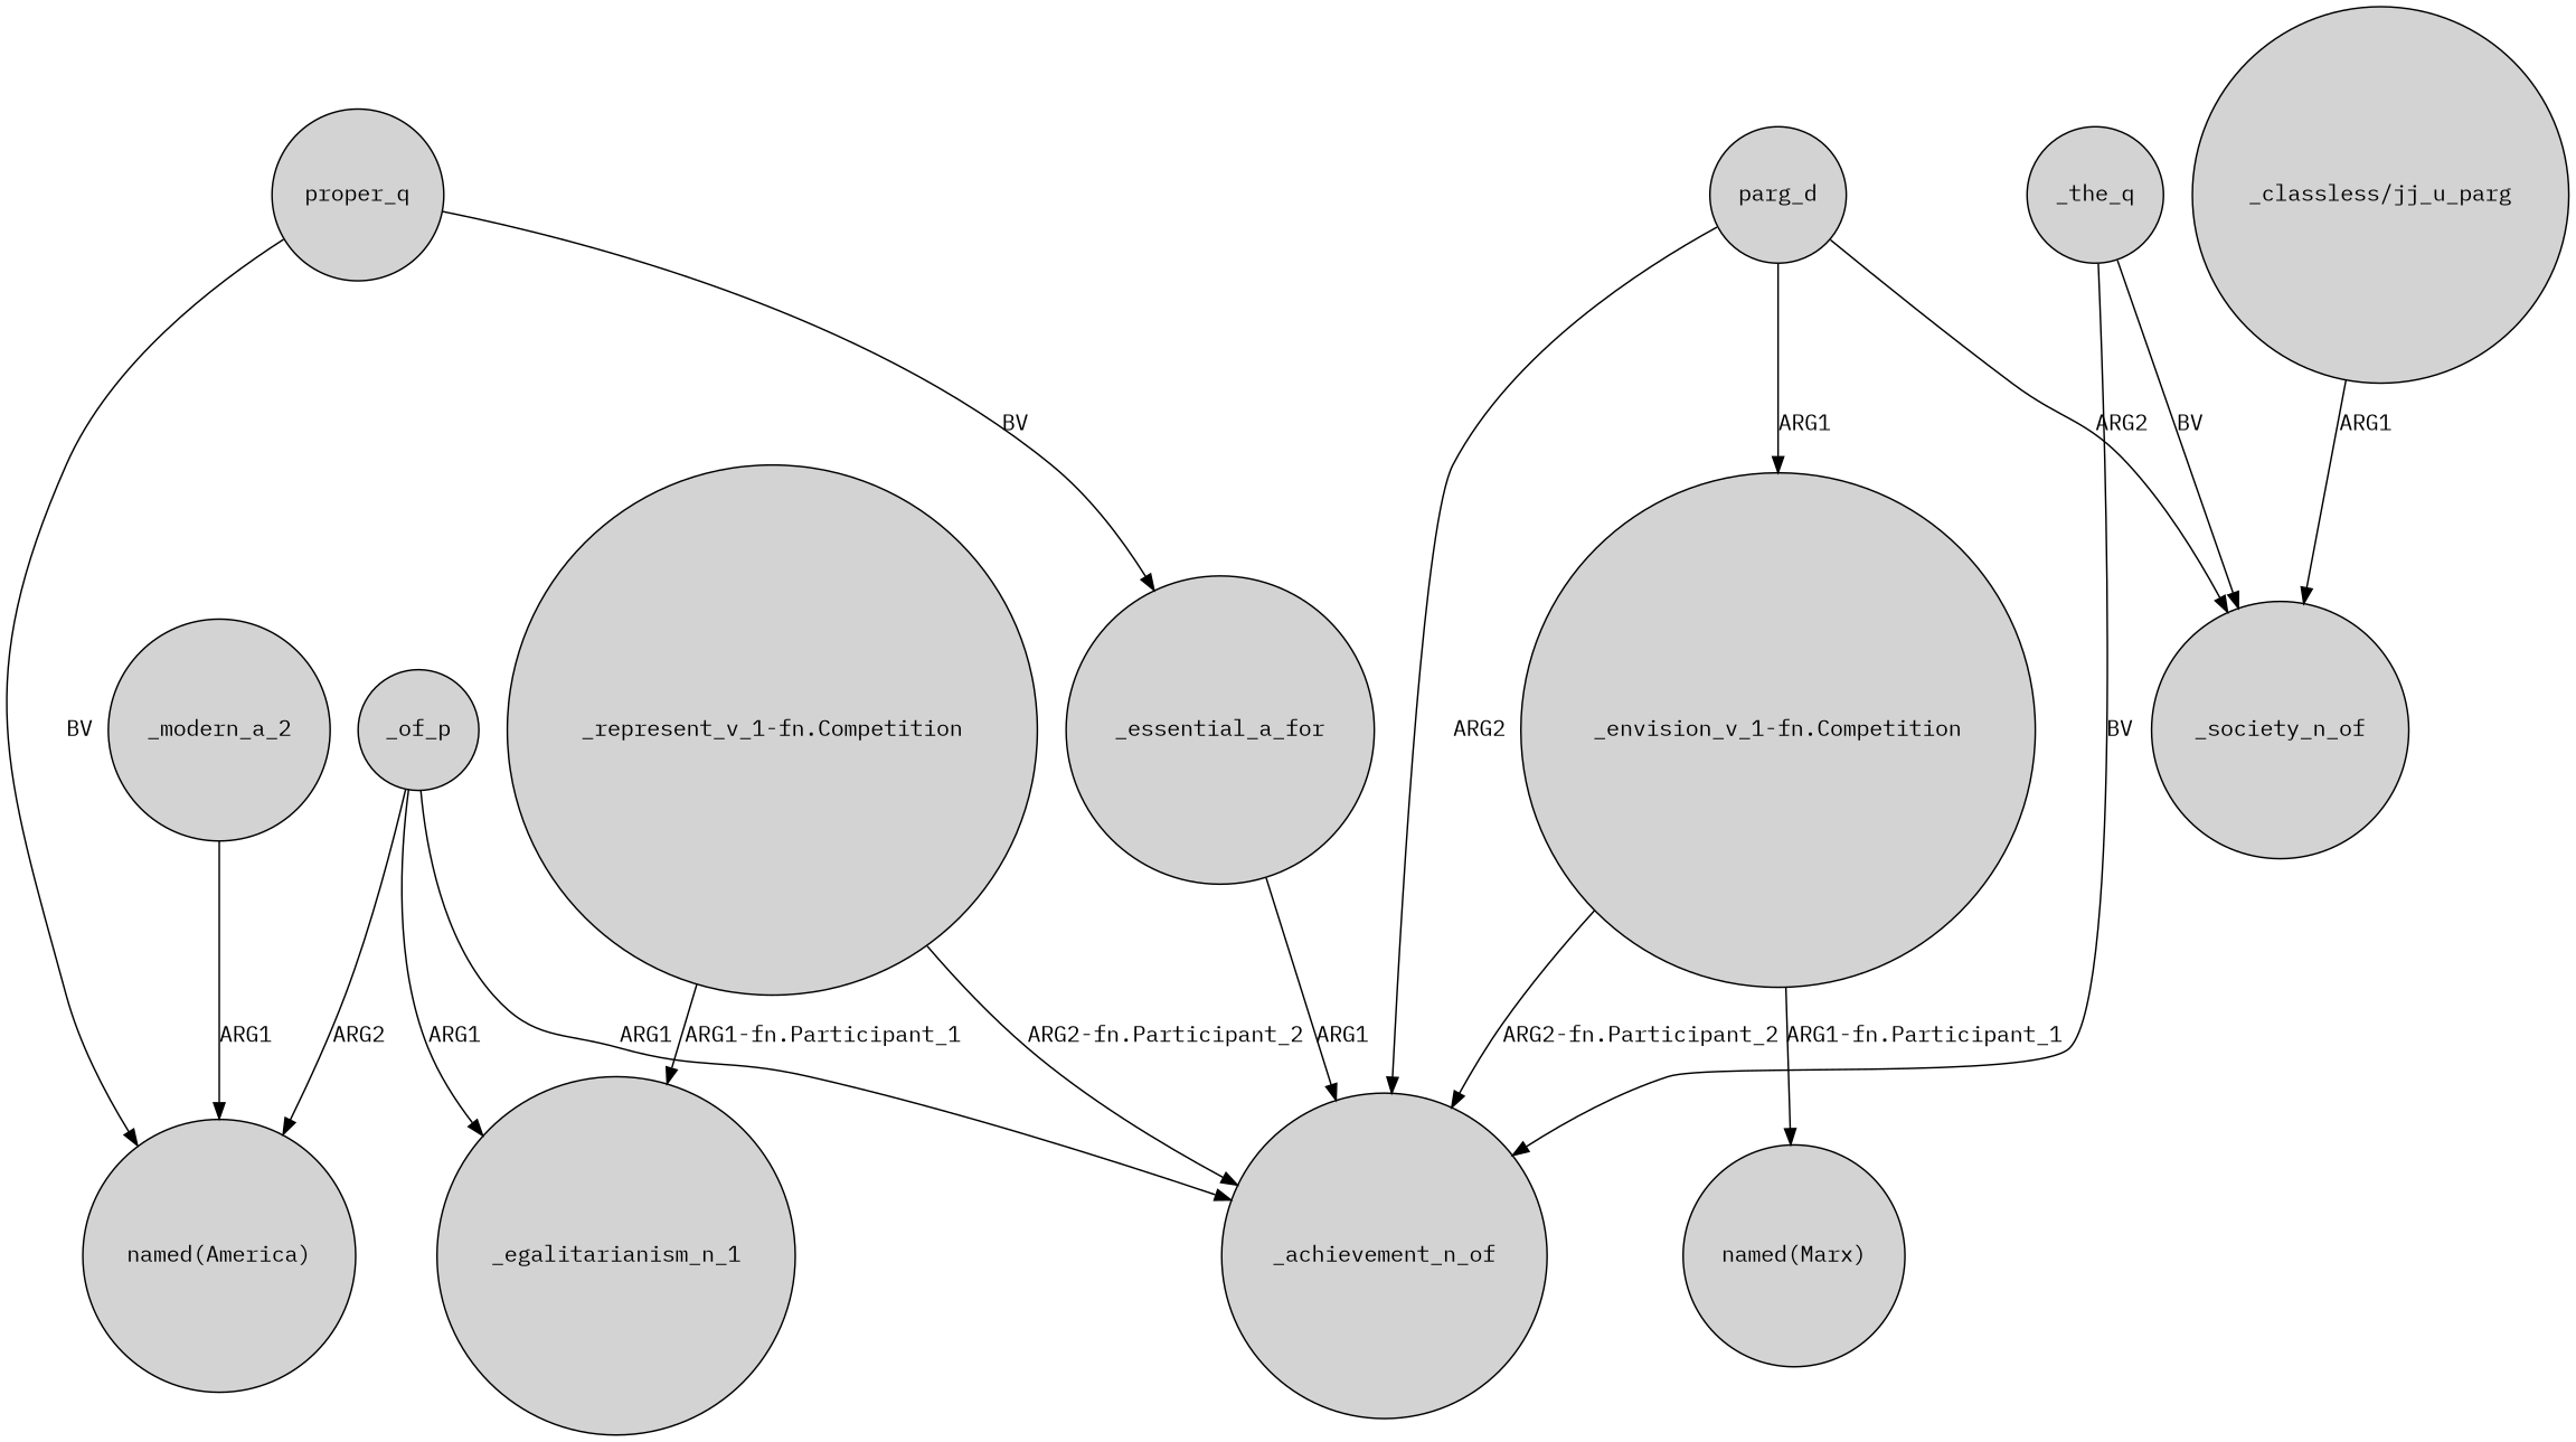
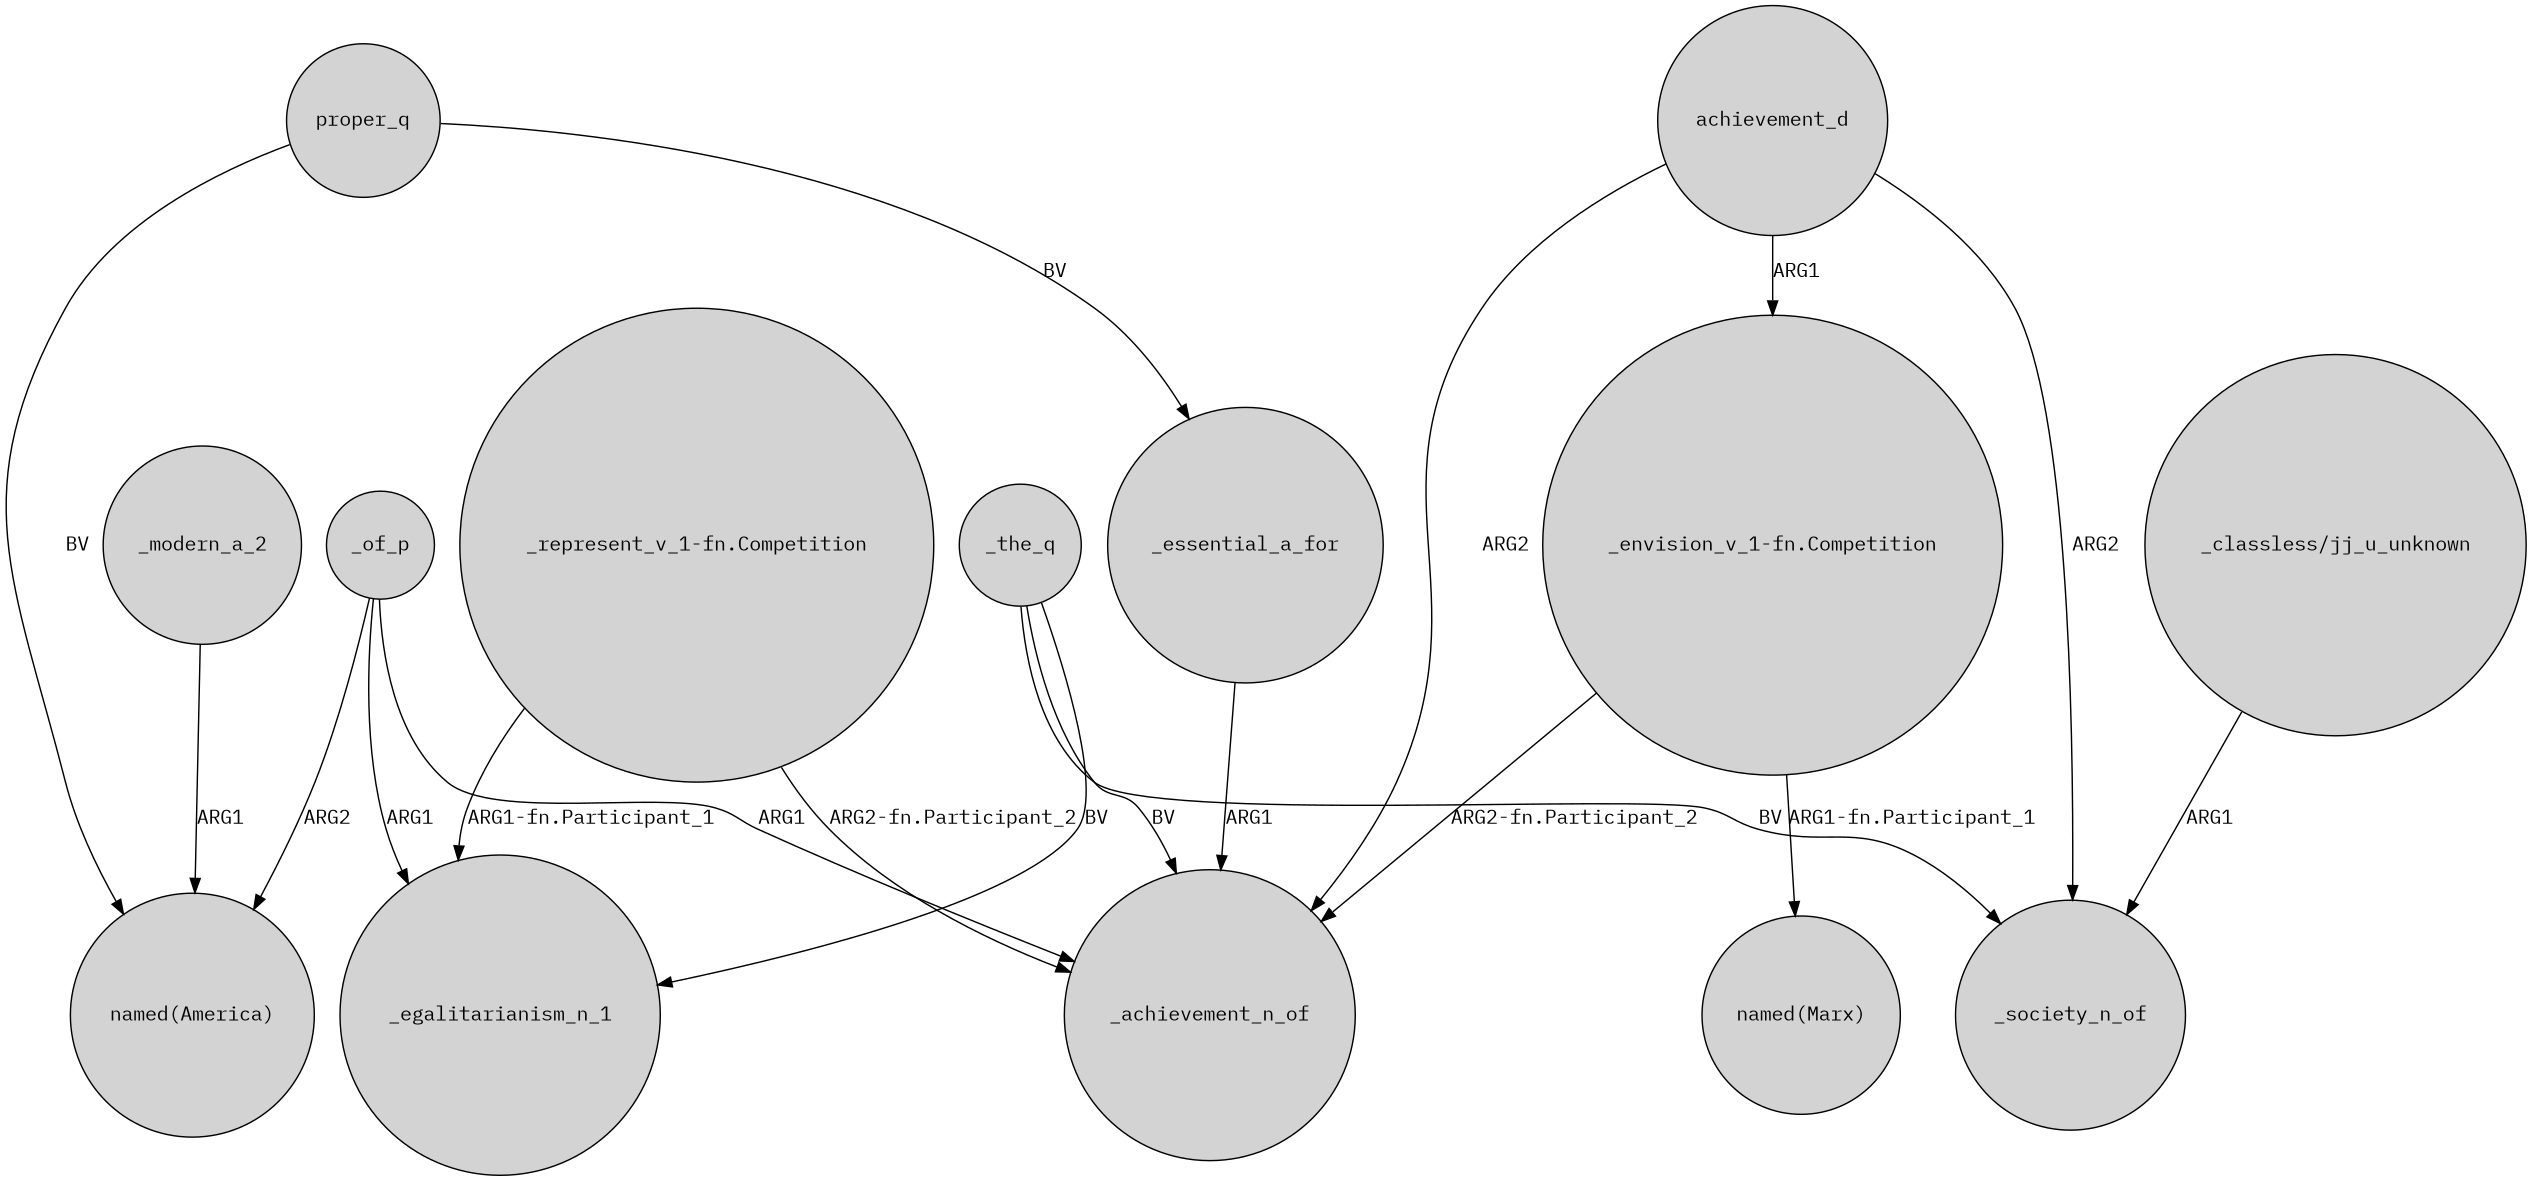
  digraph {
    fontname="IBM Plex Mono"
    node [fontname="IBM Plex Mono" shape=circle style=filled]
    edge [fontname="IBM Plex Mono"]
    proper_q
    "named(America)"
    _essential_a_for
    _of_p
    _egalitarianism_n_1
    _achievement_n_of
-   parg_d
+   parg_d [label=achievement_d]
    _society_n_of
    "_envision_v_1-fn.Competition"
    "named(Marx)"
    "_represent_v_1-fn.Competition"
-   "_classless/jj_u_unknown" [label="_classless/jj_u_parg"]
+   "_classless/jj_u_unknown"
    _the_q
    n14 [label=_modern_a_2]
    proper_q -> "named(America)" [label=BV]
    proper_q -> _essential_a_for [label=BV]
    _essential_a_for -> _achievement_n_of [label=ARG1]
    _of_p -> "named(America)" [label=ARG2]
    _of_p -> _egalitarianism_n_1 [label=ARG1]
    _of_p -> _achievement_n_of [label=ARG1]
    parg_d -> _achievement_n_of [label=ARG2]
    parg_d -> _society_n_of [label=ARG2]
    parg_d -> "_envision_v_1-fn.Competition" [label=ARG1]
    "_envision_v_1-fn.Competition" -> _achievement_n_of [label="ARG2-fn.Participant_2"]
    "_envision_v_1-fn.Competition" -> "named(Marx)" [label="ARG1-fn.Participant_1"]
    "_represent_v_1-fn.Competition" -> _egalitarianism_n_1 [label="ARG1-fn.Participant_1"]
    "_represent_v_1-fn.Competition" -> _achievement_n_of [label="ARG2-fn.Participant_2"]
    "_classless/jj_u_unknown" -> _society_n_of [label=ARG1]
+   _the_q -> _egalitarianism_n_1 [label=BV]
    _the_q -> _achievement_n_of [label=BV]
    _the_q -> _society_n_of [label=BV]
    n14 -> "named(America)" [label=ARG1]
  }
